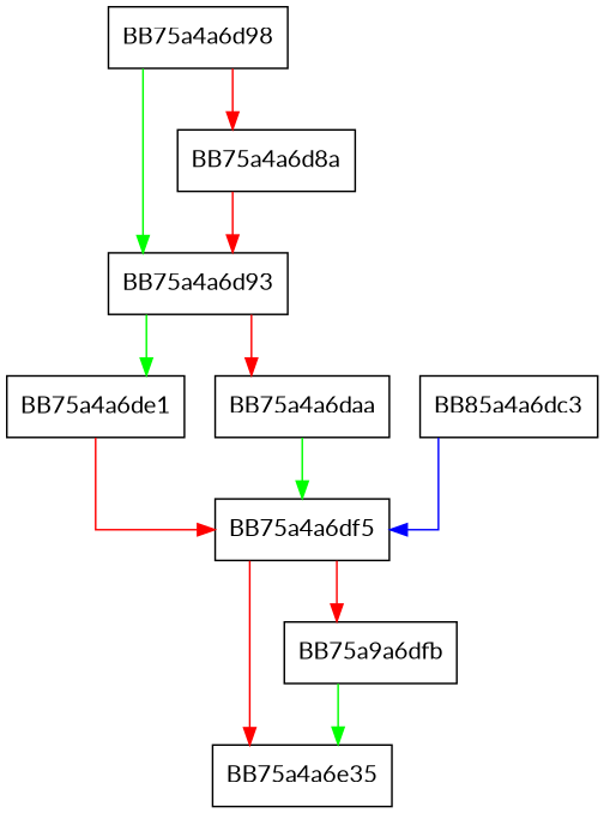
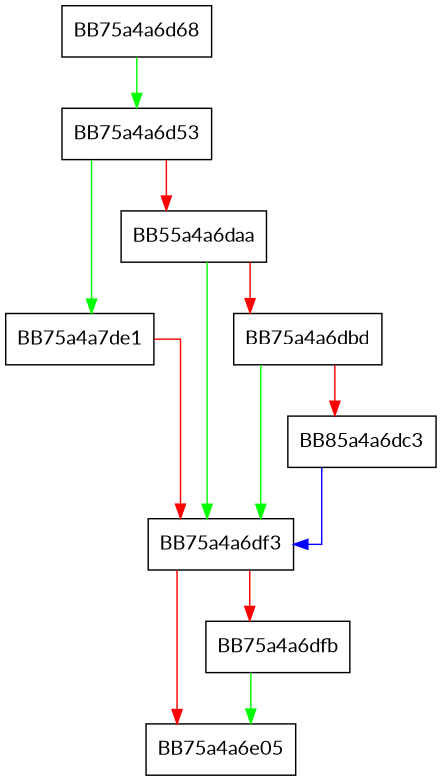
  digraph {
    fontname=Lato
    splines=ortho
    node [fontname=Lato shape=box]
    edge [color=red fontname=Lato]
-   BB75a4a6d68 [label=BB75a4a6d98]
-   BB75a4a6d93
-   BB75a4a6d8a
-   BB75a4a6de1
-   BB75a4a6daa
-   BB75a4a6df3 [label=BB75a4a6df5]
-   BB75a4a6e05 [label=BB75a4a6e35]
-   BB75a4a6dfb [label=BB75a9a6dfb]
+   BB75a4a6d68
+   BB75a4a6d93 [label=BB75a4a6d53]
+   BB75a4a6de1 [label=BB75a4a7de1]
+   BB75a4a6daa [label=BB55a4a6daa]
+   BB75a4a6df3
+   BB75a4a6dbd
+   BB75a4a6e05
+   BB75a4a6dfb
    n10 [label=BB85a4a6dc3]
    BB75a4a6d68 -> BB75a4a6d93 [color=green]
-   BB75a4a6d68 -> BB75a4a6d8a
    BB75a4a6d93 -> BB75a4a6de1 [color=green]
    BB75a4a6d93 -> BB75a4a6daa
-   BB75a4a6d8a -> BB75a4a6d93
    BB75a4a6de1 -> BB75a4a6df3
    BB75a4a6daa -> BB75a4a6df3 [color=green]
+   BB75a4a6daa -> BB75a4a6dbd
    BB75a4a6df3 -> BB75a4a6e05
    BB75a4a6df3 -> BB75a4a6dfb
+   BB75a4a6dbd -> BB75a4a6df3 [color=green]
+   BB75a4a6dbd -> n10
    BB75a4a6dfb -> BB75a4a6e05 [color=green]
    n10 -> BB75a4a6df3 [color=blue]
  }
